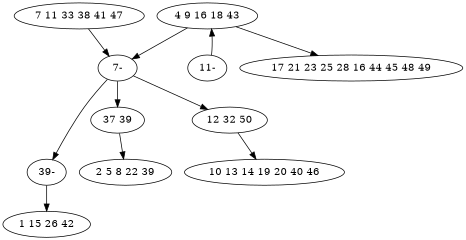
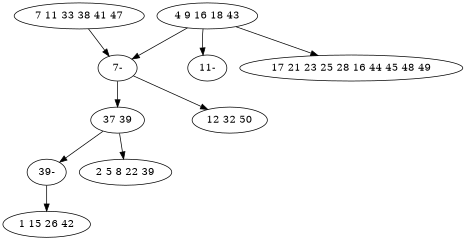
  digraph {
    n1 [label="7 11 33 38 41 47"]
    n2 [label="7-"]
    n3 [label="11-"]
    n4 [label="4 9 16 18 43"]
    n5 [label="17 21 23 25 28 16 44 45 48 49"]
    n6 [label="37 39"]
    n7 [label="39-"]
    n8 [label="2 5 8 22 39"]
    n9 [label="12 32 50"]
    n10 [label="1 15 26 42"]
-   n11 [label="10 13 14 19 20 40 46"]
    n1 -> n2
    n2 -> n6
    n2 -> n9
-   n3 -> n4
+   n4 -> n3
    n4 -> n2
    n4 -> n5
-   n2 -> n7
+   n6 -> n7
    n6 -> n8
    n7 -> n10
-   n9 -> n11
  }
